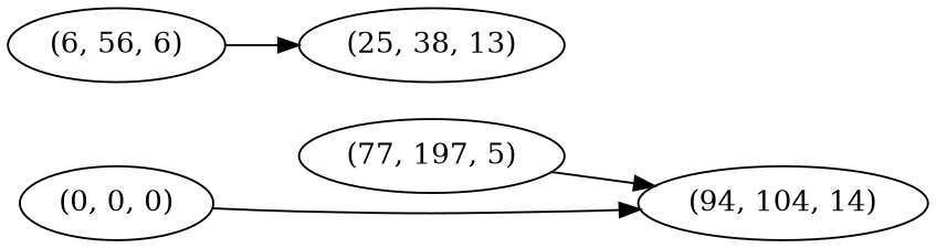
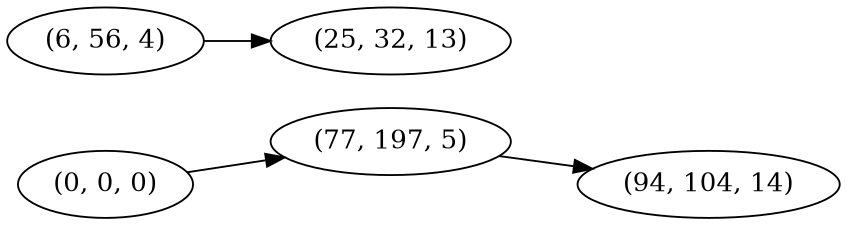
  digraph {
    rankdir=LR
    n1 [label="(77, 197, 5)"]
    "(0, 0, 0)"
-   "(6, 56, 4)" [label="(6, 56, 6)"]
-   "(25, 38, 13)"
+   "(6, 56, 4)"
+   "(25, 38, 13)" [label="(25, 32, 13)"]
    "(94, 104, 14)"
    n1 -> "(94, 104, 14)"
-   "(0, 0, 0)" -> "(94, 104, 14)"
+   "(0, 0, 0)" -> n1
    "(6, 56, 4)" -> "(25, 38, 13)"
  }
